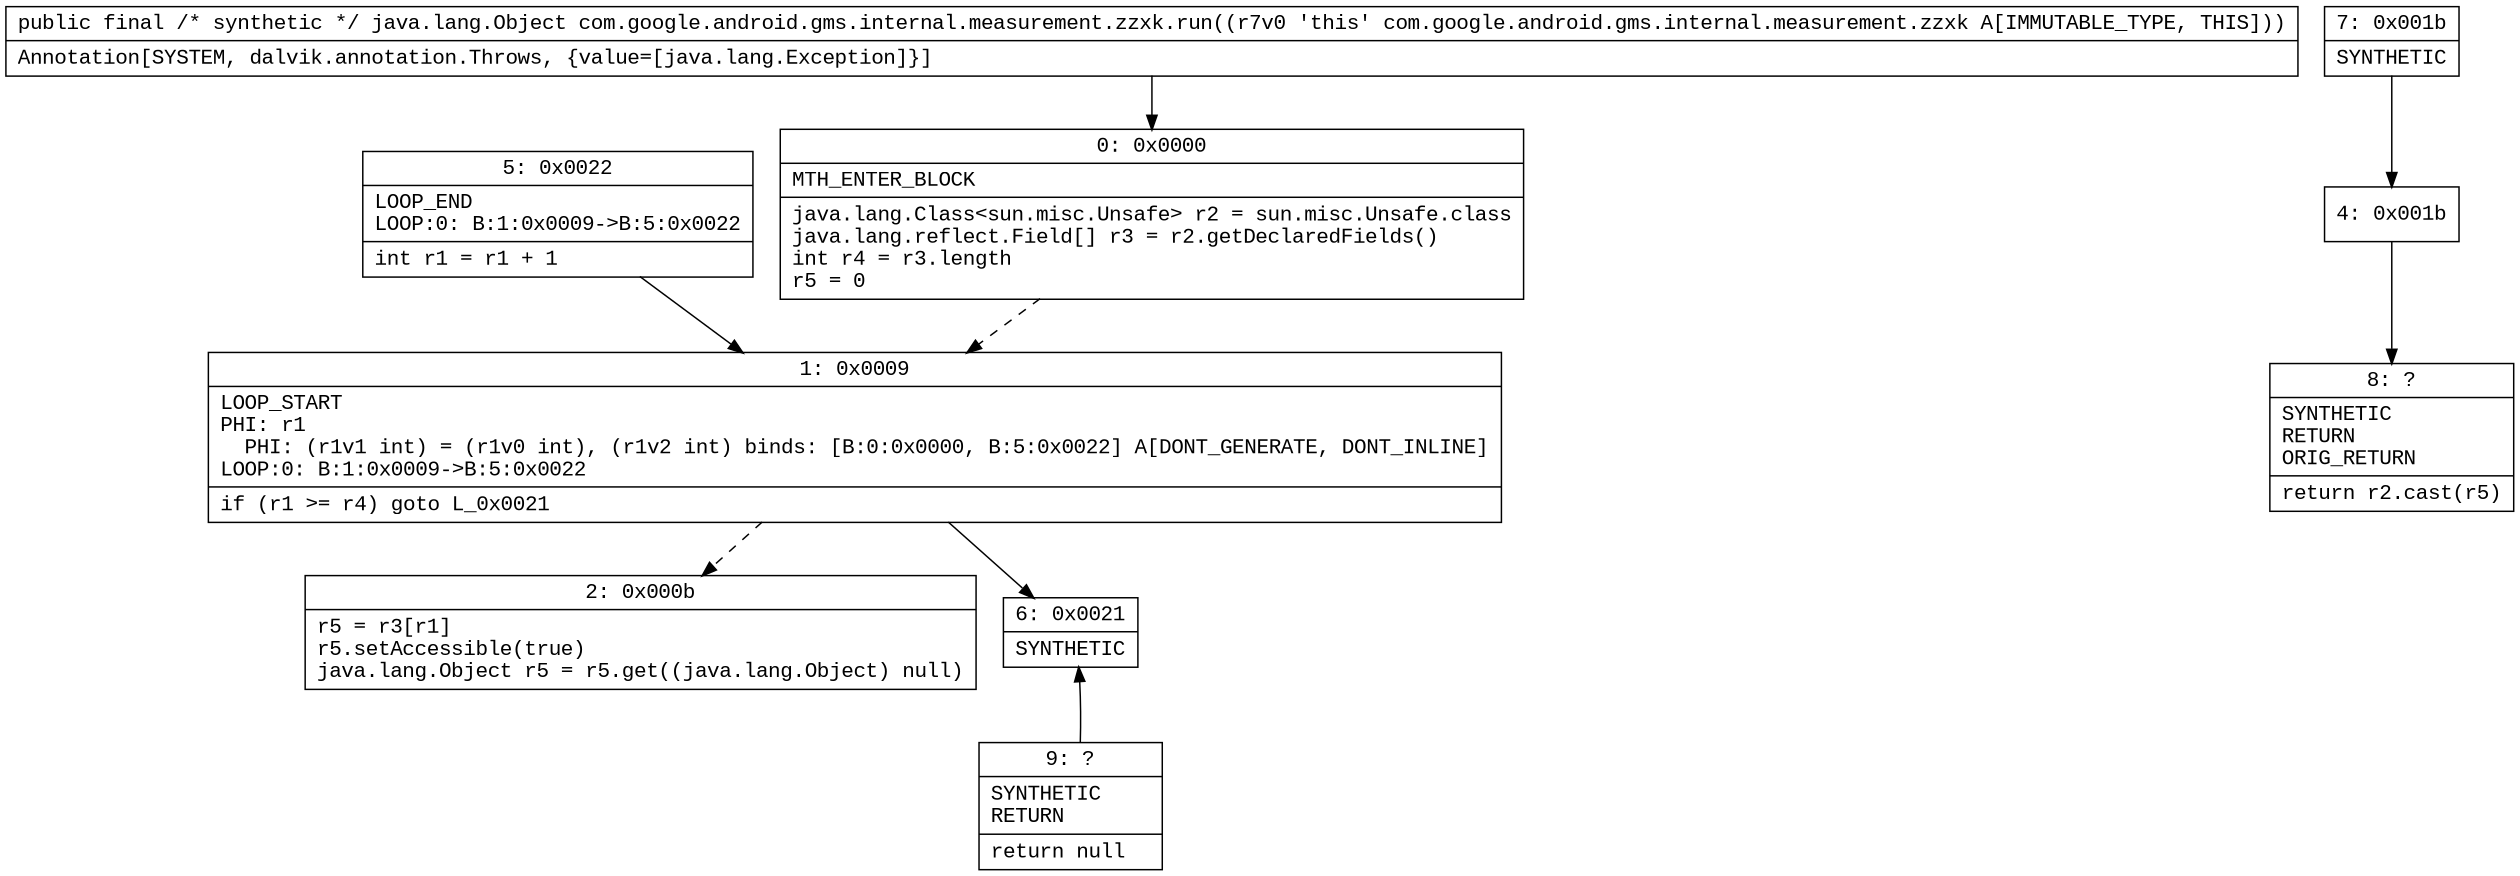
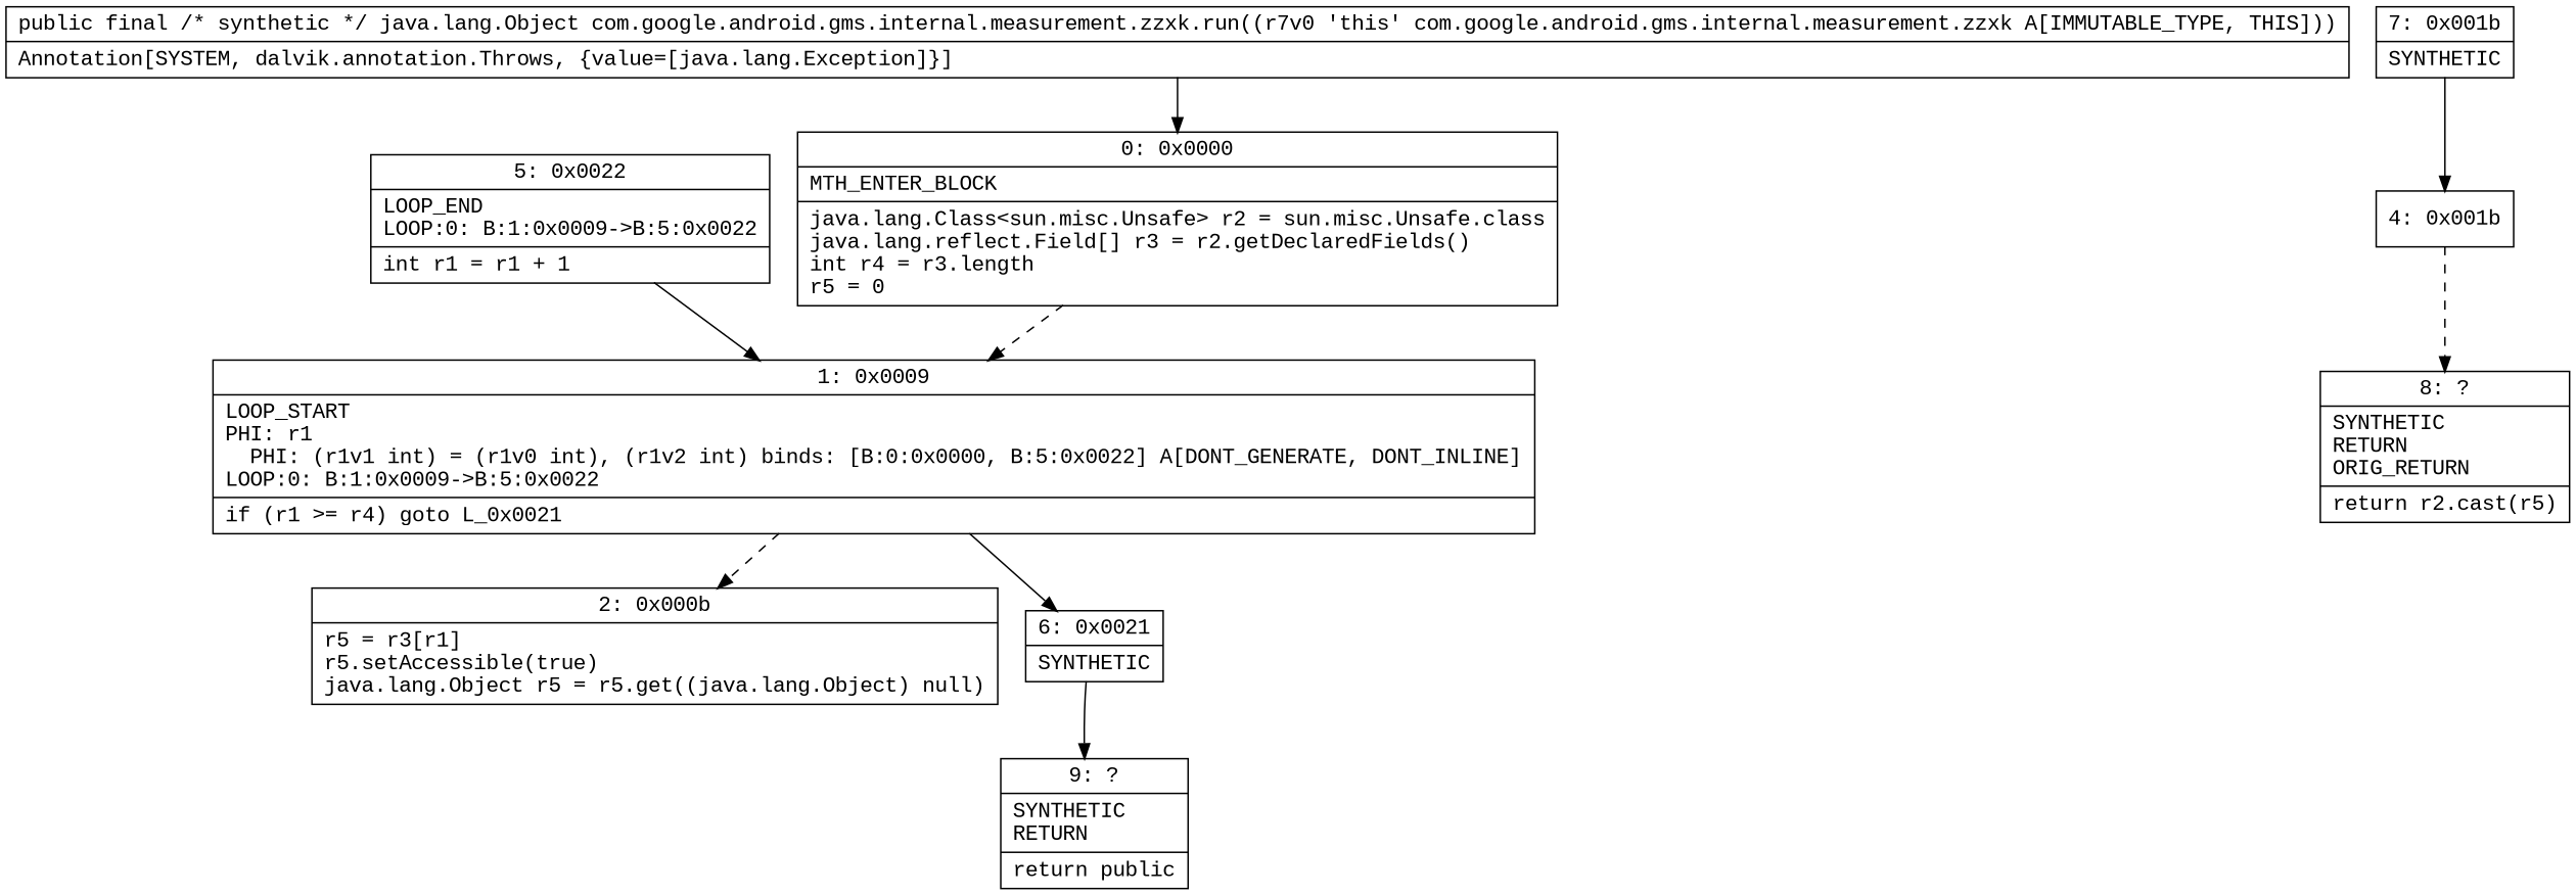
  digraph {
    fontname="Liberation Mono"
    node [fontname="Liberation Mono" shape=record]
    edge [fontname="Liberation Mono"]
    n1 [label="{0\:\ 0x0000|MTH_ENTER_BLOCK\l|java.lang.Class\<sun.misc.Unsafe\> r2 = sun.misc.Unsafe.class\ljava.lang.reflect.Field[] r3 = r2.getDeclaredFields()\lint r4 = r3.length\lr5 = 0\l}"]
    n2 [label="{1\:\ 0x0009|LOOP_START\lPHI: r1 \l  PHI: (r1v1 int) = (r1v0 int), (r1v2 int) binds: [B:0:0x0000, B:5:0x0022] A[DONT_GENERATE, DONT_INLINE]\lLOOP:0: B:1:0x0009\-\>B:5:0x0022\l|if (r1 \>= r4) goto L_0x0021\l}"]
    n3 [label="{2\:\ 0x000b|r5 = r3[r1]\lr5.setAccessible(true)\ljava.lang.Object r5 = r5.get((java.lang.Object) null)\l}"]
    n4 [label="{6\:\ 0x0021|SYNTHETIC\l}"]
-   n5 [label="{9\:\ ?|SYNTHETIC\lRETURN\l|return null\l}"]
+   n5 [label="{9\:\ ?|SYNTHETIC\lRETURN\l|return public\l}"]
    n6 [label="{5\:\ 0x0022|LOOP_END\lLOOP:0: B:1:0x0009\-\>B:5:0x0022\l|int r1 = r1 + 1\l}"]
    n7 [label="{7\:\ 0x001b|SYNTHETIC\l}"]
    n8 [label="{4\:\ 0x001b}"]
    n9 [label="{8\:\ ?|SYNTHETIC\lRETURN\lORIG_RETURN\l|return r2.cast(r5)\l}"]
    n10 [label="{public final \/* synthetic *\/ java.lang.Object com.google.android.gms.internal.measurement.zzxk.run((r7v0 'this' com.google.android.gms.internal.measurement.zzxk A[IMMUTABLE_TYPE, THIS]))  | Annotation[SYSTEM, dalvik.annotation.Throws, \{value=[java.lang.Exception]\}]\l}"]
    n1 -> n2 [style=dashed]
    n2 -> n3 [style=dashed]
    n2 -> n4
-   n5 -> n4
+   n4 -> n5
    n6 -> n2
    n7 -> n8
-   n8 -> n9
+   n8 -> n9 [style=dashed]
    n10 -> n1
  }
